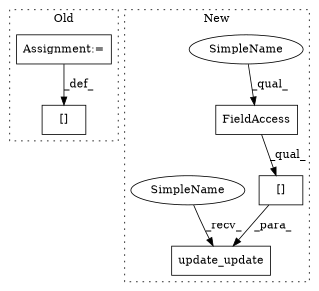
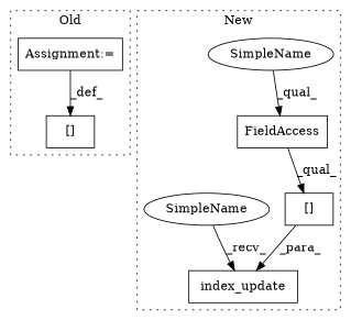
  digraph {
    node [a=2 l=8 s=3192 shape=box]
    n1 [l="8,1" label="[]" s="3109,3118"]
    n2 [a=7 l=1 label="Assignment:=" s=3119]
-   n3 [a=32 l="13,1" label=update_update s="3171,3218"]
+   n3 [a=32 l="13,1" label=index_update s="3171,3218"]
    n4 [l="15,1" label="[]" s="3192,3208"]
    n5 [a=22 l=14 label=FieldAccess]
    n6 [a=42 label=SimpleName shape=ellipse]
    n7 [a=42 label=SimpleName s=3162 shape=ellipse]
    subgraph cluster_1 {
      label=Old
      style=dotted
      n1
      n2
    }
    subgraph cluster_2 {
      label=New
      style=dotted
      n3
      n4
      n5
      n6
      n7
    }
    n2 -> n1 [label=_def_]
    n4 -> n3 [label=_para_]
    n5 -> n4 [label=_qual_]
    n6 -> n5 [label=_qual_]
    n7 -> n3 [label=_recv_]
  }
